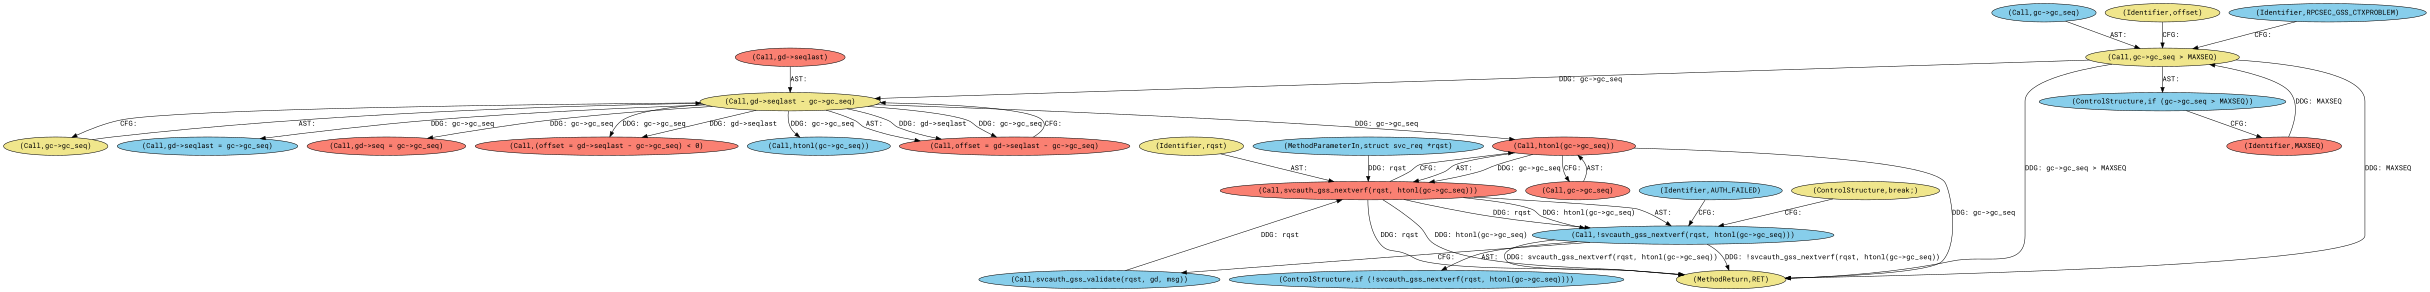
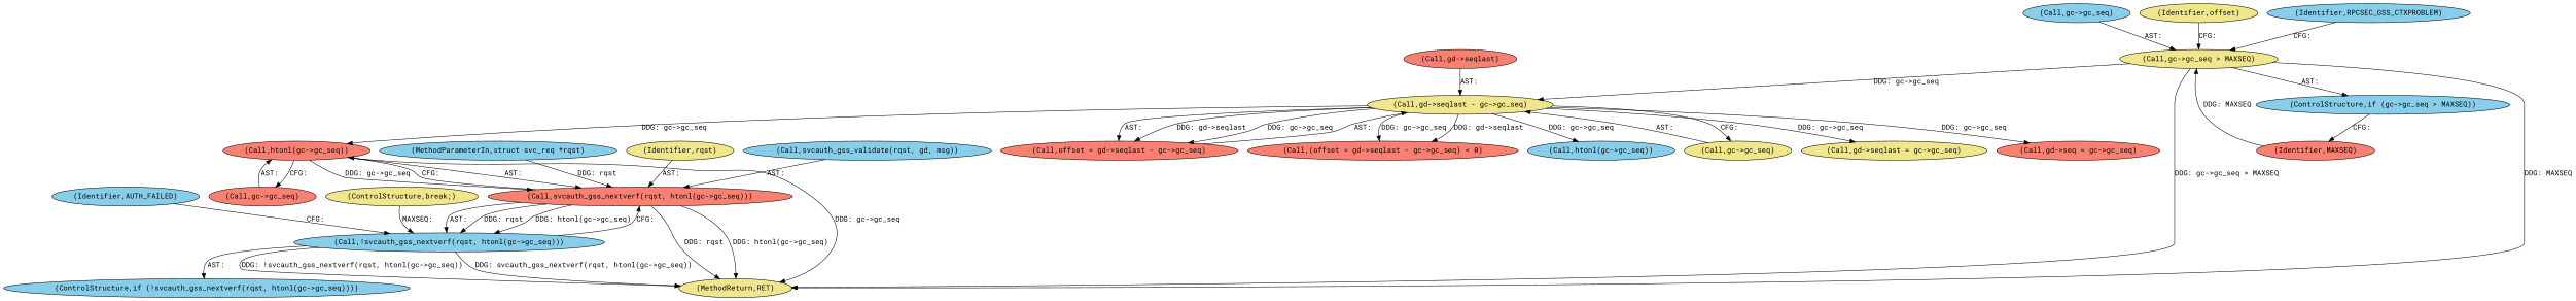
  digraph {
    fontname="Roboto Mono"
    node [fillcolor=skyblue fontname="Roboto Mono" style=filled]
    edge [fontname="Roboto Mono"]
    n1 [fillcolor=salmon label="(Call,htonl(gc->gc_seq))"]
    n2 [fillcolor=salmon label="(Call,svcauth_gss_nextverf(rqst, htonl(gc->gc_seq)))"]
    n3 [fillcolor=salmon label="(Call,gc->gc_seq)"]
    n4 [fillcolor=khaki label="(MethodReturn,RET)"]
    n5 [label="(Call,!svcauth_gss_nextverf(rqst, htonl(gc->gc_seq)))"]
    n6 [fillcolor=khaki label="(Call,gd->seqlast - gc->gc_seq)"]
    n7 [fillcolor=salmon label="(Call,gd->seq = gc->gc_seq)"]
    n8 [fillcolor=salmon label="(Call,offset = gd->seqlast - gc->gc_seq)"]
    n9 [fillcolor=salmon label="(Call,(offset = gd->seqlast - gc->gc_seq) < 0)"]
    n10 [label="(Call,htonl(gc->gc_seq))"]
    n11 [fillcolor=khaki label="(Call,gc->gc_seq)"]
-   n12 [label="(Call,gd->seqlast = gc->gc_seq)"]
+   n12 [fillcolor=khaki label="(Call,gd->seqlast = gc->gc_seq)"]
    n13 [fillcolor=khaki label="(Call,gc->gc_seq > MAXSEQ)"]
    n14 [label="(ControlStructure,if (gc->gc_seq > MAXSEQ))"]
    n15 [fillcolor=salmon label="(Identifier,MAXSEQ)"]
    n16 [label="(ControlStructure,if (!svcauth_gss_nextverf(rqst, htonl(gc->gc_seq))))"]
    n17 [label="(Identifier,AUTH_FAILED)"]
    n18 [label="(MethodParameterIn,struct svc_req *rqst)"]
    n19 [fillcolor=khaki label="(Identifier,rqst)"]
    n20 [label="(Call,gc->gc_seq)"]
    n21 [fillcolor=khaki label="(Identifier,offset)"]
    n22 [label="(Identifier,RPCSEC_GSS_CTXPROBLEM)"]
    n23 [fillcolor=khaki label="(ControlStructure,break;)"]
    n24 [fillcolor=salmon label="(Call,gd->seqlast)"]
    n25 [label="(Call,svcauth_gss_validate(rqst, gd, msg))"]
    n1 -> n2 [label="AST: "]
    n1 -> n2 [label="DDG: gc->gc_seq"]
    n1 -> n3 [label="CFG: "]
    n1 -> n4 [label="DDG: gc->gc_seq"]
    n2 -> n1 [label="CFG: "]
    n2 -> n4 [label="DDG: rqst"]
    n2 -> n4 [label="DDG: htonl(gc->gc_seq)"]
    n2 -> n5 [label="AST: "]
    n2 -> n5 [label="DDG: rqst"]
    n2 -> n5 [label="DDG: htonl(gc->gc_seq)"]
    n3 -> n1 [label="AST: "]
-   n5 -> n25 [label="CFG: "]
+   n5 -> n2 [label="CFG: "]
    n5 -> n4 [label="DDG: !svcauth_gss_nextverf(rqst, htonl(gc->gc_seq))"]
    n5 -> n4 [label="DDG: svcauth_gss_nextverf(rqst, htonl(gc->gc_seq))"]
    n5 -> n16 [label="AST: "]
    n6 -> n1 [label="DDG: gc->gc_seq"]
    n6 -> n7 [label="DDG: gc->gc_seq"]
    n6 -> n8 [label="AST: "]
    n6 -> n8 [label="DDG: gd->seqlast"]
    n6 -> n8 [label="DDG: gc->gc_seq"]
    n6 -> n9 [label="DDG: gd->seqlast"]
    n6 -> n9 [label="DDG: gc->gc_seq"]
    n6 -> n10 [label="DDG: gc->gc_seq"]
    n6 -> n11 [label="CFG: "]
    n6 -> n12 [label="DDG: gc->gc_seq"]
-   n8 -> n6 [label="CFG: "]
+   n8 -> n6 [label="AST: "]
    n11 -> n6 [label="AST: "]
    n13 -> n4 [label="DDG: gc->gc_seq > MAXSEQ"]
    n13 -> n4 [label="DDG: MAXSEQ"]
    n13 -> n6 [label="DDG: gc->gc_seq"]
    n13 -> n14 [label="AST: "]
    n14 -> n15 [label="CFG: "]
    n15 -> n13 [label="DDG: MAXSEQ"]
    n17 -> n5 [label="CFG: "]
    n18 -> n2 [label="DDG: rqst"]
    n19 -> n2 [label="AST: "]
    n20 -> n13 [label="AST: "]
    n21 -> n13 [label="CFG: "]
    n22 -> n13 [label="CFG: "]
-   n23 -> n5 [label="CFG: "]
+   n23 -> n5 [label="MAXSEQ: "]
    n24 -> n6 [label="AST: "]
-   n25 -> n2 [label="DDG: rqst"]
+   n25 -> n2 [label="AST: "]
  }
